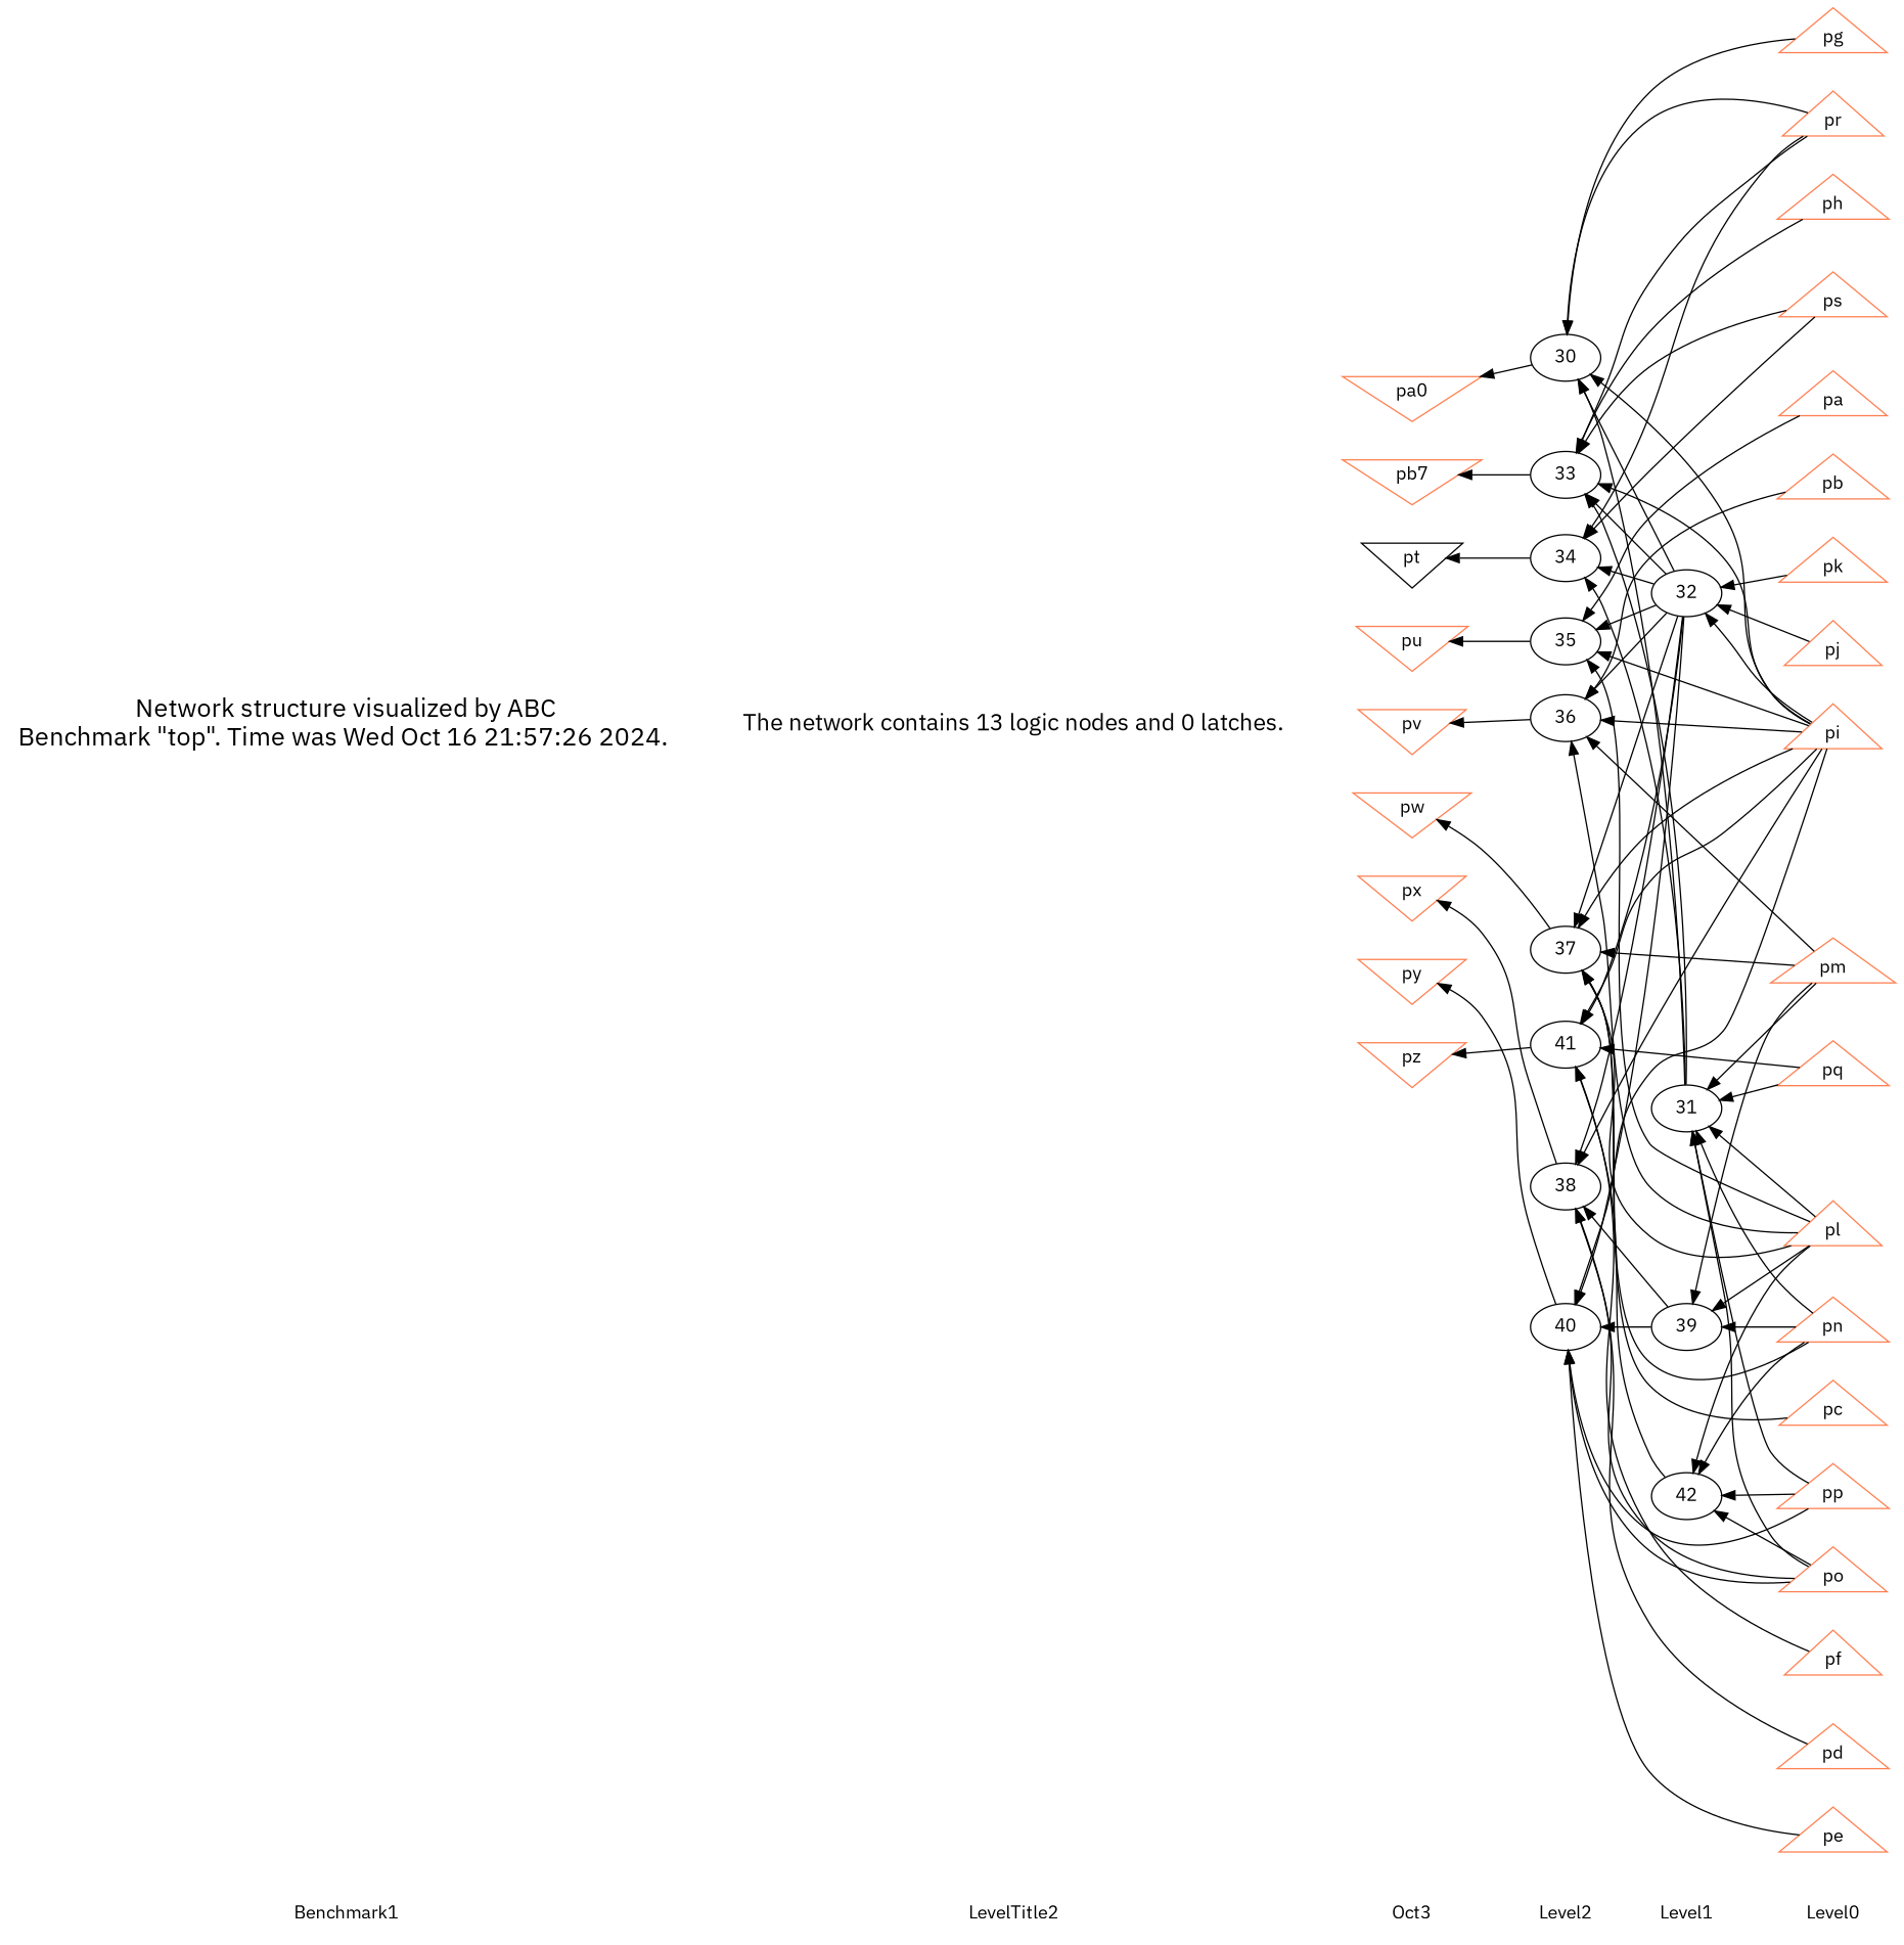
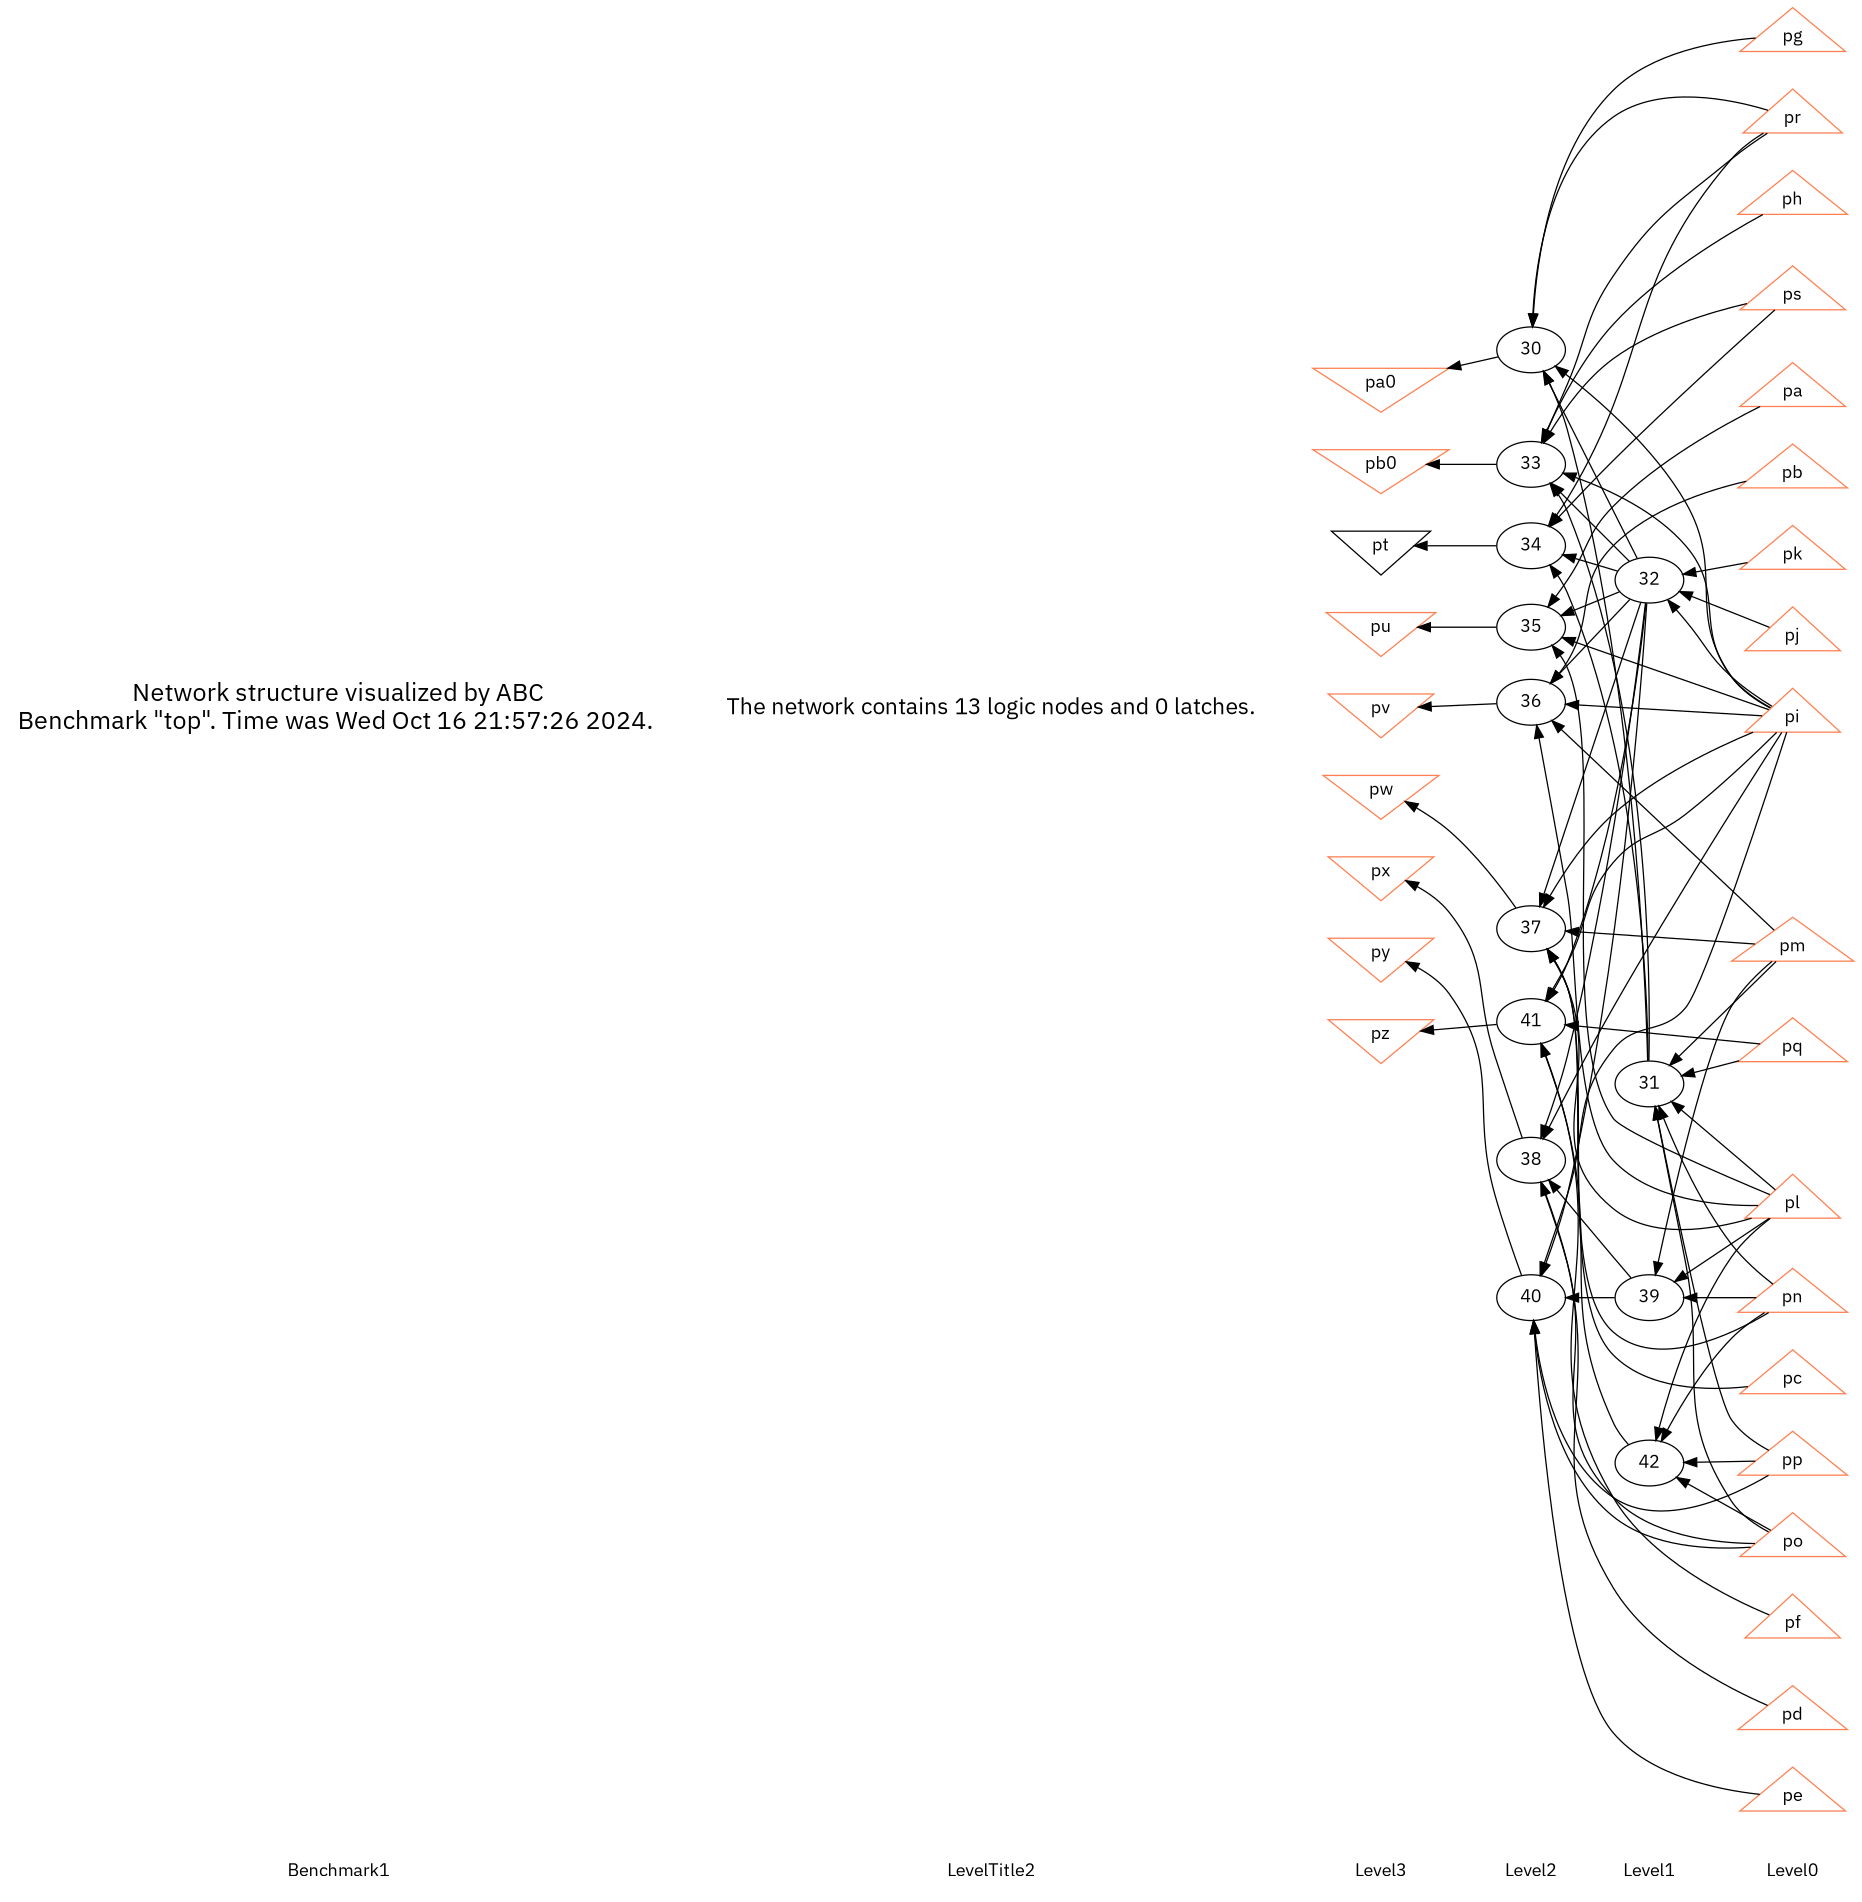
  digraph {
    fontname="IBM Plex Sans"
    rankdir=LR
    node [fontname="IBM Plex Sans" shape=triangle color=coral fillcolor=coral]
    edge [dir=back fontname="IBM Plex Sans" style=solid]
    n1 [label=Benchmark1 shape=plaintext color="" fillcolor=""]
    LevelTitle2 [shape=plaintext color="" fillcolor=""]
-   Level3 [shape=plaintext label=Oct3 color="" fillcolor=""]
+   Level3 [shape=plaintext color="" fillcolor=""]
    Level2 [shape=plaintext color="" fillcolor=""]
    Level1 [shape=plaintext color="" fillcolor=""]
    Level0 [shape=plaintext color="" fillcolor=""]
    n7 [fontsize=20 label="Network structure visualized by ABC\nBenchmark \"top\". Time was Wed Oct 16 21:57:26 2024. " shape=plaintext color="" fillcolor=""]
    n8 [fontsize=18 label="The network contains 13 logic nodes and 0 latches.\n" shape=plaintext color="" fillcolor=""]
    n9 [label=pa0 shape=invtriangle]
-   n10 [label=pb7 shape=invtriangle]
+   n10 [label=pb0 shape=invtriangle]
    n11 [color=black label=pt shape=invtriangle]
    n12 [label=pu shape=invtriangle]
    n13 [label=pv shape=invtriangle]
    n14 [label=pw shape=invtriangle]
    n15 [label=px shape=invtriangle]
    n16 [label=py shape=invtriangle]
    n17 [label=pz shape=invtriangle]
    n18 [label="30\n" shape=ellipse color="" fillcolor=""]
    n19 [label="33\n" shape=ellipse color="" fillcolor=""]
    n20 [label="34\n" shape=ellipse color="" fillcolor=""]
    n21 [label="35\n" shape=ellipse color="" fillcolor=""]
    n22 [label="36\n" shape=ellipse color="" fillcolor=""]
    n23 [label="37\n" shape=ellipse color="" fillcolor=""]
    n24 [label="38\n" shape=ellipse color="" fillcolor=""]
    n25 [label="40\n" shape=ellipse color="" fillcolor=""]
    n26 [label="41\n" shape=ellipse color="" fillcolor=""]
    n27 [label="31\n" shape=ellipse color="" fillcolor=""]
    n28 [label="32\n" shape=ellipse color="" fillcolor=""]
    n29 [label="39\n" shape=ellipse color="" fillcolor=""]
    n30 [label="42\n" shape=ellipse color="" fillcolor=""]
    n31 [label=pp]
    n32 [label=pq]
    n33 [label=pr]
    n34 [label=ps]
    n35 [label=pa]
    n36 [label=pb]
    n37 [label=pc]
    n38 [label=pd]
    n39 [label=pe]
    n40 [label=pf]
    n41 [label=pg]
    n42 [label=ph]
    n43 [label=pi]
    n44 [label=pj]
    n45 [label=pk]
    n46 [label=pl]
    n47 [label=pm]
    n48 [label=pn]
    n49 [label=po]
    subgraph sub_1 {
      n1
      LevelTitle2
      Level3
      Level2
      Level1
      Level0
    }
    subgraph sub_2 {
      rank=same
      n1
      n7
    }
    subgraph sub_3 {
      rank=same
      LevelTitle2
      n8
    }
    subgraph sub_4 {
      rank=same
      Level3
      n9
      n10
      n11
      n12
      n13
      n14
      n15
      n16
      n17
    }
    subgraph sub_5 {
      rank=same
      Level2
      n18
      n19
      n20
      n21
      n22
      n23
      n24
      n25
      n26
    }
    subgraph sub_6 {
      rank=same
      Level1
      n27
      n28
      n29
      n30
    }
    subgraph sub_7 {
      rank=same
      Level0
      n31
      n32
      n33
      n34
      n35
      n36
      n37
      n38
      n39
      n40
      n41
      n42
      n43
      n44
      n45
      n46
      n47
      n48
      n49
    }
    n1 -> LevelTitle2 [style=invis]
    LevelTitle2 -> Level3 [style=invis]
    Level3 -> Level2 [style=invis]
    Level2 -> Level1 [style=invis]
    Level1 -> Level0 [style=invis]
    n7 -> n8 [style=invis]
    n8 -> n9 [style=invis]
    n8 -> n10 [style=invis]
    n8 -> n11 [style=invis]
    n8 -> n12 [style=invis]
    n8 -> n13 [style=invis]
    n8 -> n14 [style=invis]
    n8 -> n15 [style=invis]
    n8 -> n16 [style=invis]
    n8 -> n17 [style=invis]
    n9 -> n10 [style=invis]
    n9 -> n18
    n10 -> n11 [style=invis]
    n10 -> n19
    n11 -> n12 [style=invis]
    n11 -> n20
    n12 -> n13 [style=invis]
    n12 -> n21
    n13 -> n14 [style=invis]
    n13 -> n22
    n14 -> n15 [style=invis]
    n14 -> n23
    n15 -> n16 [style=invis]
    n15 -> n24
    n16 -> n17 [style=invis]
    n16 -> n25
    n17 -> n26
    n18 -> n27
    n18 -> n28
    n18 -> n33
    n18 -> n41
    n18 -> n43
    n19 -> n27
    n19 -> n28
    n19 -> n33
    n19 -> n34
    n19 -> n42
    n19 -> n43
    n20 -> n27
    n20 -> n28
    n20 -> n33
    n20 -> n34
    n21 -> n28
    n21 -> n35
    n21 -> n43
    n21 -> n46
    n22 -> n28
    n22 -> n36
    n22 -> n43
    n22 -> n46
    n22 -> n47
    n23 -> n28
    n23 -> n37
    n23 -> n43
    n23 -> n46
    n23 -> n47
    n23 -> n48
    n24 -> n28
    n24 -> n29
    n24 -> n38
    n24 -> n43
    n24 -> n49
    n25 -> n28
    n25 -> n29
    n25 -> n31
    n25 -> n39
    n25 -> n43
    n25 -> n49
    n26 -> n28
    n26 -> n30
    n26 -> n32
    n26 -> n40
    n26 -> n43
    n27 -> n31
    n27 -> n32
    n27 -> n46
    n27 -> n47
    n27 -> n48
    n27 -> n49
    n28 -> n43
    n28 -> n44
    n28 -> n45
    n29 -> n46
    n29 -> n47
    n29 -> n48
    n30 -> n31
    n30 -> n46
    n30 -> n48
    n30 -> n49
  }
